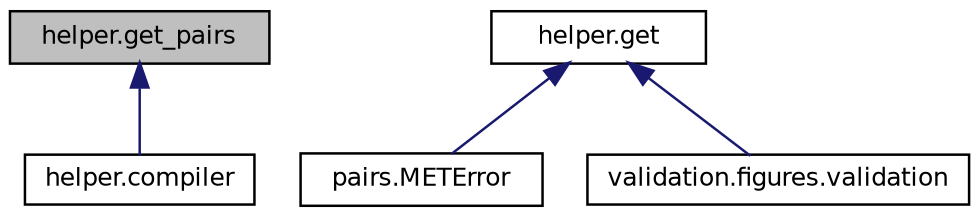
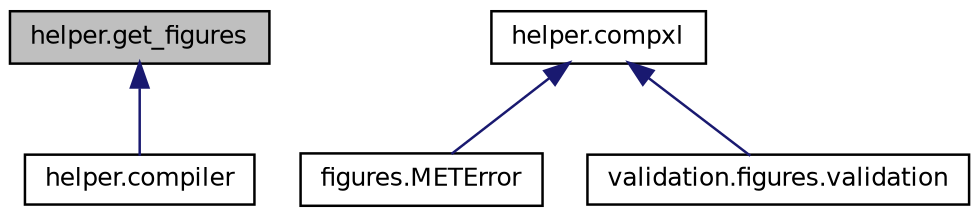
  digraph {
    rankdir=TB
    node [color=black fillcolor=white fontname=Helvetica fontsize=10 shape=record style=filled]
    edge [color=midnightblue dir=back fontname=Helvetica fontsize=10 labelfontname=Helvetica labelfontsize=10 style=solid]
-   n1 [fillcolor=grey75 fontcolor=black height=0.2 label="helper.get_pairs" width=0.4]
+   n1 [fillcolor=grey75 fontcolor=black height=0.2 label="helper.get_figures" width=0.4]
    n2 [height=0.2 label="helper.compiler" width=0.4]
-   n3 [height=0.2 label="helper.get" width=0.4]
-   n4 [height=0.2 label="pairs.METError" width=0.4]
+   n3 [height=0.2 label="helper.compxl" width=0.4]
+   n4 [height=0.2 label="figures.METError" width=0.4]
    n5 [height=0.2 label="validation.figures.validation" width=0.4]
    n1 -> n2
    n3 -> n4
    n3 -> n5
  }
